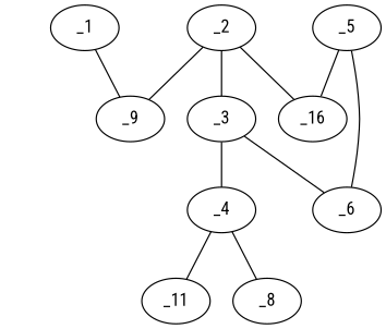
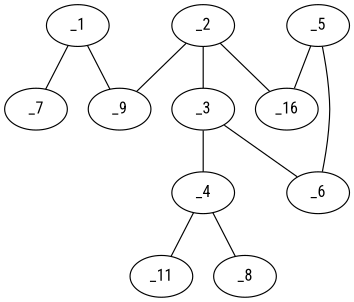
  graph {
    fontname="Roboto Condensed"
    node [charge=0 chem=1 fontname="Roboto Condensed" symbol="C  " x=2.866 y=-1.5]
    edge [fontname="Roboto Condensed" valence=1]
+   _7 [chem=5 symbol="S  " x=2]
    _1 [y=-1]
    _9 [chem=4 symbol="N  " x=3.7321]
    _11 [chem=4 symbol="N  " y=0]
    _2 [x=4.5981 y=-1]
    _3 [x=4.5981 y=0]
    n7 [chem=4 label=_16 symbol="N  " x=5.5491 y=-1.309]
    _4 [x=3.732 y=0.5]
    _6 [chem=4 symbol="N  " x=5.5491 y=0.309]
    _8 [chem=2 symbol="O  " x=3.732 y=1.5]
    _5 [x=6.1369 y=-0.5]
+   _1 -- _7
    _1 -- _9 [valence=2]
    _2 -- _9
    _2 -- _3 [valence=2]
    _2 -- n7
    _3 -- _4
    _3 -- _6
    _4 -- _11 [valence=2]
    _4 -- _8
    _5 -- n7
    _5 -- _6 [valence=2]
  }
